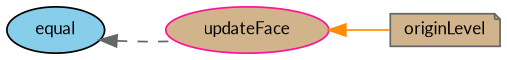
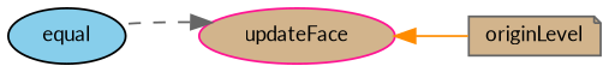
  digraph {
    fontname=Lato
    rankdir=LR
    node [fillcolor=tan fontname=Lato fontsize=10 shape=ellipse style=filled]
    edge [dir=back fontname=Lato fontsize=10 labelfontname=Helvetica labelfontsize=10]
    n1 [color=black fillcolor=skyblue fontcolor=black height=0.2 label=equal width=0.4]
    n2 [color=deeppink height=0.2 label=updateFace width=0.4]
    n3 [color=gray40 height=0.2 label=originLevel shape=note width=0.4]
-   n1 -> n2 [color=gray40 style=dashed]
+   n2 -> n1 [color=gray40 style=dashed]
    n2 -> n3 [color=darkorange style=solid]
  }
